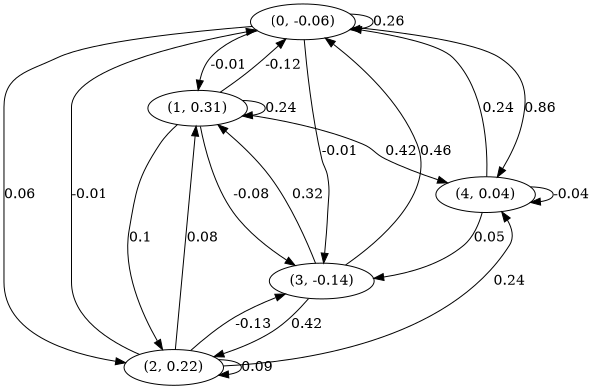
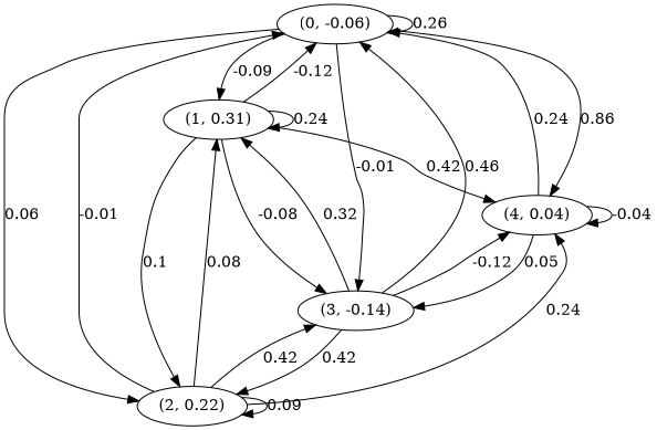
  digraph {
    n1 [label="(0, -0.06)"]
    n2 [label="(1, 0.31)"]
    n3 [label="(2, 0.22)"]
    n4 [label="(3, -0.14)"]
    n5 [label="(4, 0.04)"]
    n1 -> n1 [label=0.26]
-   n1 -> n2 [label=-0.01]
+   n1 -> n2 [label=-0.09]
    n1 -> n3 [label=0.06]
    n1 -> n4 [label=-0.01]
    n1 -> n5 [label=0.86]
    n2 -> n1 [label=-0.12]
    n2 -> n2 [label=0.24]
    n2 -> n3 [label=0.1]
    n2 -> n4 [label=-0.08]
    n2 -> n5 [label=0.42]
    n3 -> n1 [label=-0.01]
    n3 -> n2 [label=0.08]
    n3 -> n3 [label=0.09]
-   n3 -> n4 [label=-0.13]
+   n3 -> n4 [label=0.42]
    n3 -> n5 [label=0.24]
    n4 -> n1 [label=0.46]
    n4 -> n2 [label=0.32]
    n4 -> n3 [label=0.42]
+   n4 -> n5 [label=-0.12]
    n5 -> n1 [label=0.24]
    n5 -> n4 [label=0.05]
    n5 -> n5 [label=-0.04]
  }
